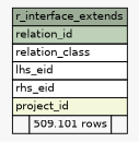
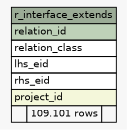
  digraph {
    bgcolor="#f7f7f7"
    fontname=Helvetica
    fontsize=11
    nodesep=0.18
    rankdir=RL
    ranksep=0.46
-   n1 [fontname=Helvetica fontsize=11 label=<     <TABLE BORDER="0" CELLBORDER="1" CELLSPACING="0" BGCOLOR="#ffffff">       <TR><TD COLSPAN="3" BGCOLOR="#9bab96" ALIGN="CENTER">r_interface_extends</TD></TR>       <TR><TD PORT="relation_id" COLSPAN="3" BGCOLOR="#bed1b8" ALIGN="LEFT">relation_id</TD></TR>       <TR><TD PORT="relation_class" COLSPAN="3" ALIGN="LEFT">relation_class</TD></TR>       <TR><TD PORT="lhs_eid" COLSPAN="3" ALIGN="LEFT">lhs_eid</TD></TR>       <TR><TD PORT="rhs_eid" COLSPAN="3" ALIGN="LEFT">rhs_eid</TD></TR>       <TR><TD PORT="project_id" COLSPAN="3" BGCOLOR="#f4f7da" ALIGN="LEFT">project_id</TD></TR>       <TR><TD ALIGN="LEFT" BGCOLOR="#f7f7f7">  </TD><TD ALIGN="RIGHT" BGCOLOR="#f7f7f7">509.101 rows</TD><TD ALIGN="RIGHT" BGCOLOR="#f7f7f7">  </TD></TR>     </TABLE>> shape=plaintext]
+   n1 [fontname=Helvetica fontsize=11 label=<     <TABLE BORDER="0" CELLBORDER="1" CELLSPACING="0" BGCOLOR="#ffffff">       <TR><TD COLSPAN="3" BGCOLOR="#9bab96" ALIGN="CENTER">r_interface_extends</TD></TR>       <TR><TD PORT="relation_id" COLSPAN="3" BGCOLOR="#bed1b8" ALIGN="LEFT">relation_id</TD></TR>       <TR><TD PORT="relation_class" COLSPAN="3" ALIGN="LEFT">relation_class</TD></TR>       <TR><TD PORT="lhs_eid" COLSPAN="3" ALIGN="LEFT">lhs_eid</TD></TR>       <TR><TD PORT="rhs_eid" COLSPAN="3" ALIGN="LEFT">rhs_eid</TD></TR>       <TR><TD PORT="project_id" COLSPAN="3" BGCOLOR="#f4f7da" ALIGN="LEFT">project_id</TD></TR>       <TR><TD ALIGN="LEFT" BGCOLOR="#f7f7f7">  </TD><TD ALIGN="RIGHT" BGCOLOR="#f7f7f7">109.101 rows</TD><TD ALIGN="RIGHT" BGCOLOR="#f7f7f7">  </TD></TR>     </TABLE>> shape=plaintext]
  }
